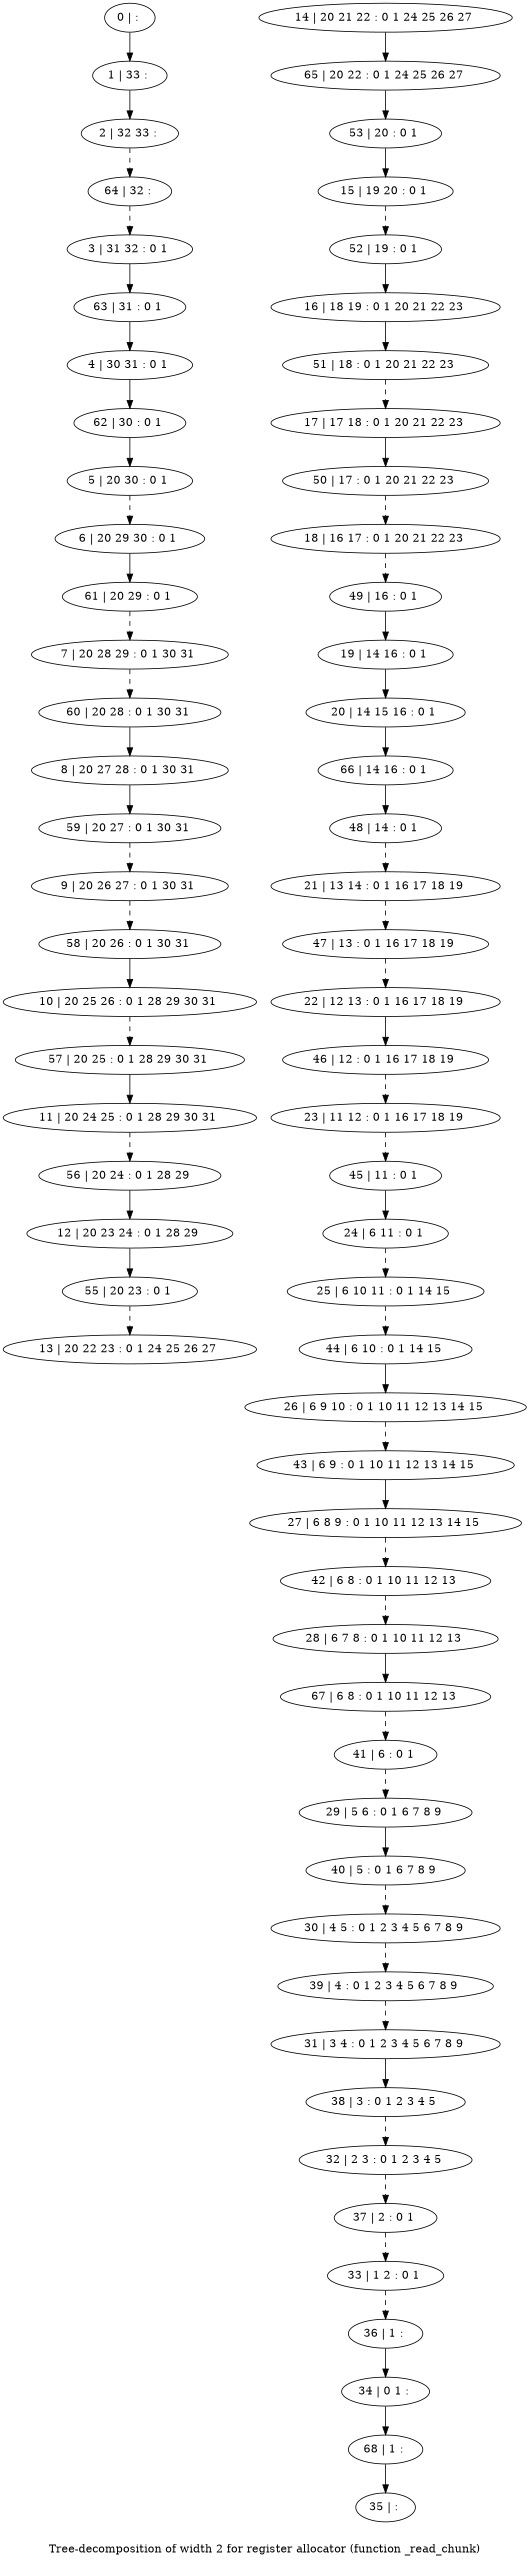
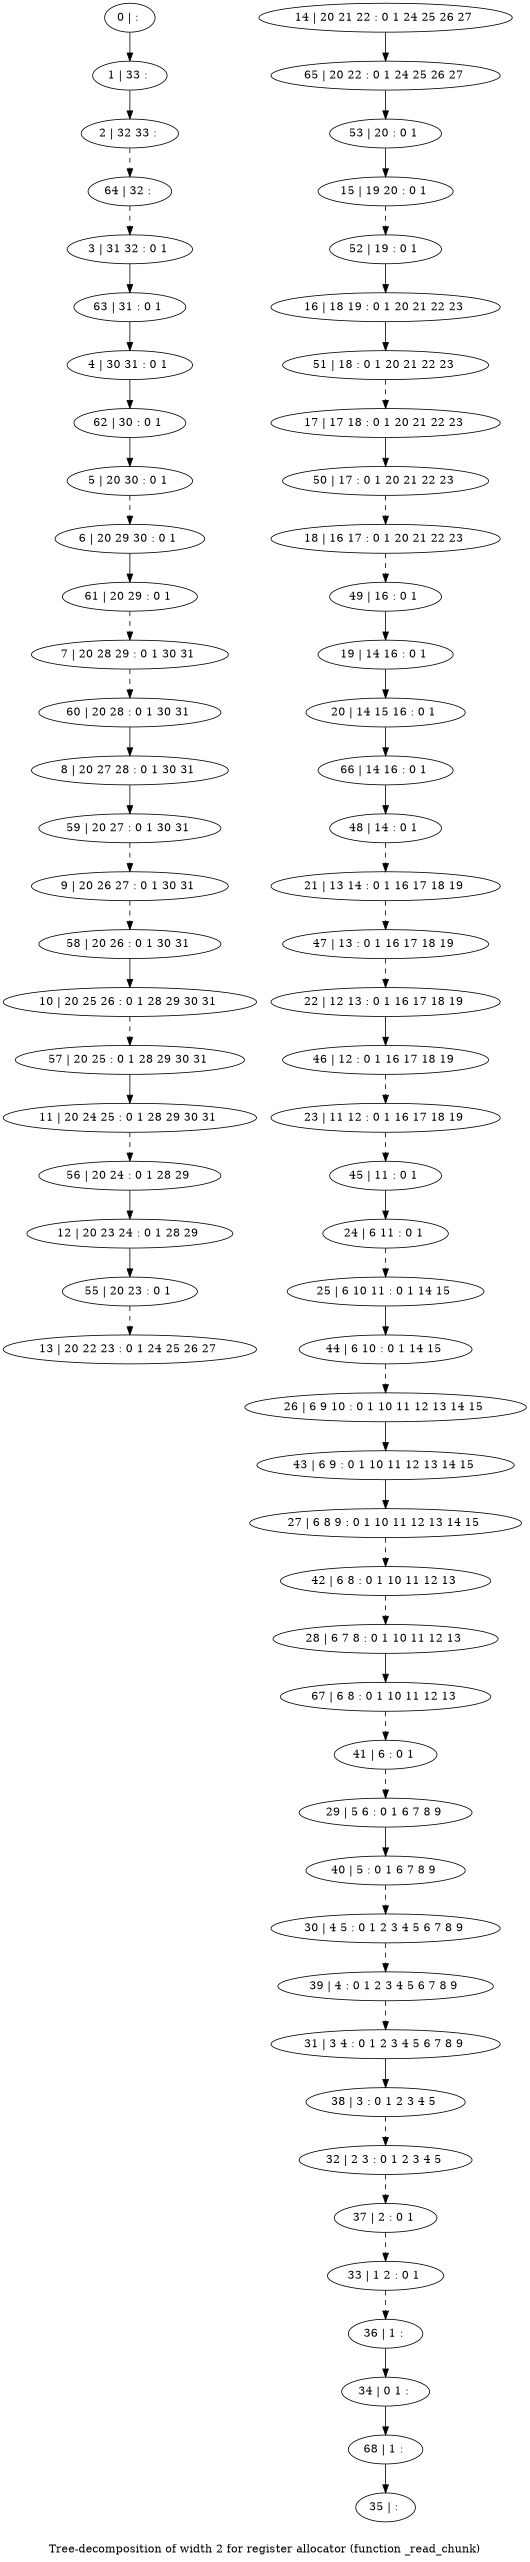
  digraph {
    label="Tree-decomposition of width 2 for register allocator (function _read_chunk)"
    edge [style=solid]
    n1 [label="0 | : "]
    n2 [label="1 | 33 : "]
    n3 [label="2 | 32 33 : "]
    n4 [label="64 | 32 : "]
    n5 [label="3 | 31 32 : 0 1 "]
    n6 [label="63 | 31 : 0 1 "]
    n7 [label="4 | 30 31 : 0 1 "]
    n8 [label="62 | 30 : 0 1 "]
    n9 [label="5 | 20 30 : 0 1 "]
    n10 [label="6 | 20 29 30 : 0 1 "]
    n11 [label="61 | 20 29 : 0 1 "]
    n12 [label="7 | 20 28 29 : 0 1 30 31 "]
    n13 [label="60 | 20 28 : 0 1 30 31 "]
    n14 [label="8 | 20 27 28 : 0 1 30 31 "]
    n15 [label="59 | 20 27 : 0 1 30 31 "]
    n16 [label="9 | 20 26 27 : 0 1 30 31 "]
    n17 [label="58 | 20 26 : 0 1 30 31 "]
    n18 [label="10 | 20 25 26 : 0 1 28 29 30 31 "]
    n19 [label="57 | 20 25 : 0 1 28 29 30 31 "]
    n20 [label="11 | 20 24 25 : 0 1 28 29 30 31 "]
    n21 [label="56 | 20 24 : 0 1 28 29 "]
    n22 [label="12 | 20 23 24 : 0 1 28 29 "]
    n23 [label="55 | 20 23 : 0 1 "]
    n24 [label="13 | 20 22 23 : 0 1 24 25 26 27 "]
    n25 [label="14 | 20 21 22 : 0 1 24 25 26 27 "]
    n26 [label="65 | 20 22 : 0 1 24 25 26 27 "]
    n27 [label="53 | 20 : 0 1 "]
    n28 [label="15 | 19 20 : 0 1 "]
    n29 [label="52 | 19 : 0 1 "]
    n30 [label="16 | 18 19 : 0 1 20 21 22 23 "]
    n31 [label="51 | 18 : 0 1 20 21 22 23 "]
    n32 [label="17 | 17 18 : 0 1 20 21 22 23 "]
    n33 [label="50 | 17 : 0 1 20 21 22 23 "]
    n34 [label="18 | 16 17 : 0 1 20 21 22 23 "]
    n35 [label="49 | 16 : 0 1 "]
    n36 [label="19 | 14 16 : 0 1 "]
    n37 [label="20 | 14 15 16 : 0 1 "]
    n38 [label="66 | 14 16 : 0 1 "]
    n39 [label="48 | 14 : 0 1 "]
    n40 [label="21 | 13 14 : 0 1 16 17 18 19 "]
    n41 [label="47 | 13 : 0 1 16 17 18 19 "]
    n42 [label="22 | 12 13 : 0 1 16 17 18 19 "]
    n43 [label="46 | 12 : 0 1 16 17 18 19 "]
    n44 [label="23 | 11 12 : 0 1 16 17 18 19 "]
    n45 [label="45 | 11 : 0 1 "]
    n46 [label="24 | 6 11 : 0 1 "]
    n47 [label="25 | 6 10 11 : 0 1 14 15 "]
    n48 [label="44 | 6 10 : 0 1 14 15 "]
    n49 [label="26 | 6 9 10 : 0 1 10 11 12 13 14 15 "]
    n50 [label="43 | 6 9 : 0 1 10 11 12 13 14 15 "]
    n51 [label="27 | 6 8 9 : 0 1 10 11 12 13 14 15 "]
    n52 [label="42 | 6 8 : 0 1 10 11 12 13 "]
    n53 [label="28 | 6 7 8 : 0 1 10 11 12 13 "]
    n54 [label="67 | 6 8 : 0 1 10 11 12 13 "]
    n55 [label="41 | 6 : 0 1 "]
    n56 [label="29 | 5 6 : 0 1 6 7 8 9 "]
    n57 [label="40 | 5 : 0 1 6 7 8 9 "]
    n58 [label="30 | 4 5 : 0 1 2 3 4 5 6 7 8 9 "]
    n59 [label="39 | 4 : 0 1 2 3 4 5 6 7 8 9 "]
    n60 [label="31 | 3 4 : 0 1 2 3 4 5 6 7 8 9 "]
    n61 [label="38 | 3 : 0 1 2 3 4 5 "]
    n62 [label="32 | 2 3 : 0 1 2 3 4 5 "]
    n63 [label="37 | 2 : 0 1 "]
    n64 [label="33 | 1 2 : 0 1 "]
    n65 [label="36 | 1 : "]
    n66 [label="34 | 0 1 : "]
    n67 [label="68 | 1 : "]
    n68 [label="35 | : "]
    n1 -> n2
    n2 -> n3
    n3 -> n4 [style=dashed]
    n4 -> n5 [style=dashed]
    n5 -> n6
    n6 -> n7
    n7 -> n8
    n8 -> n9
    n9 -> n10 [style=dashed]
    n10 -> n11
    n11 -> n12 [style=dashed]
    n12 -> n13 [style=dashed]
    n13 -> n14
    n14 -> n15
    n15 -> n16 [style=dashed]
    n16 -> n17 [style=dashed]
    n17 -> n18
    n18 -> n19 [style=dashed]
    n19 -> n20
    n20 -> n21 [style=dashed]
    n21 -> n22
    n22 -> n23
    n23 -> n24 [style=dashed]
    n25 -> n26
    n26 -> n27
    n27 -> n28
    n28 -> n29 [style=dashed]
    n29 -> n30
    n30 -> n31
    n31 -> n32 [style=dashed]
    n32 -> n33
    n33 -> n34 [style=dashed]
    n34 -> n35 [style=dashed]
    n35 -> n36
    n36 -> n37
    n37 -> n38
    n38 -> n39
    n39 -> n40 [style=dashed]
    n40 -> n41 [style=dashed]
    n41 -> n42 [style=dashed]
    n42 -> n43
    n43 -> n44 [style=dashed]
    n44 -> n45 [style=dashed]
    n45 -> n46
    n46 -> n47 [style=dashed]
-   n47 -> n48 [style=dashed]
-   n48 -> n49
-   n49 -> n50 [style=dashed]
+   n47 -> n48
+   n48 -> n49 [style=dashed]
+   n49 -> n50
    n50 -> n51
    n51 -> n52 [style=dashed]
    n52 -> n53 [style=dashed]
    n53 -> n54
    n54 -> n55 [style=dashed]
    n55 -> n56 [style=dashed]
    n56 -> n57
    n57 -> n58 [style=dashed]
    n58 -> n59 [style=dashed]
    n59 -> n60 [style=dashed]
    n60 -> n61
    n61 -> n62 [style=dashed]
    n62 -> n63 [style=dashed]
    n63 -> n64 [style=dashed]
    n64 -> n65 [style=dashed]
    n65 -> n66
    n66 -> n67
    n67 -> n68
  }
